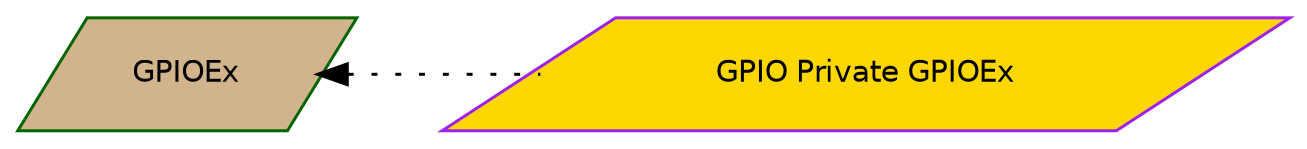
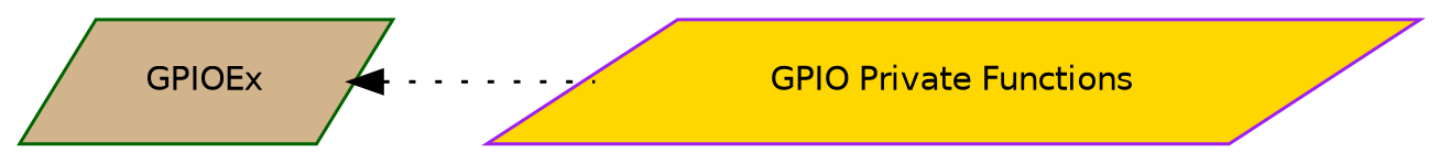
  digraph {
    rankdir=LR
    node [fontname=Helvetica fontsize=10 shape=parallelogram style=filled]
-   n1 [color=purple fillcolor=gold fontcolor=black height=0.2 label="GPIO Private GPIOEx" width=0.4]
+   n1 [color=purple fillcolor=gold fontcolor=black height=0.2 label="GPIO Private Functions" width=0.4]
    n2 [color=darkgreen fillcolor=tan height=0.2 label=GPIOEx width=0.4]
    n2 -> n1 [dir=back fontname=Helvetica fontsize=10 labelfontname=Helvetica labelfontsize=10 shape=plaintext style=dotted]
  }
